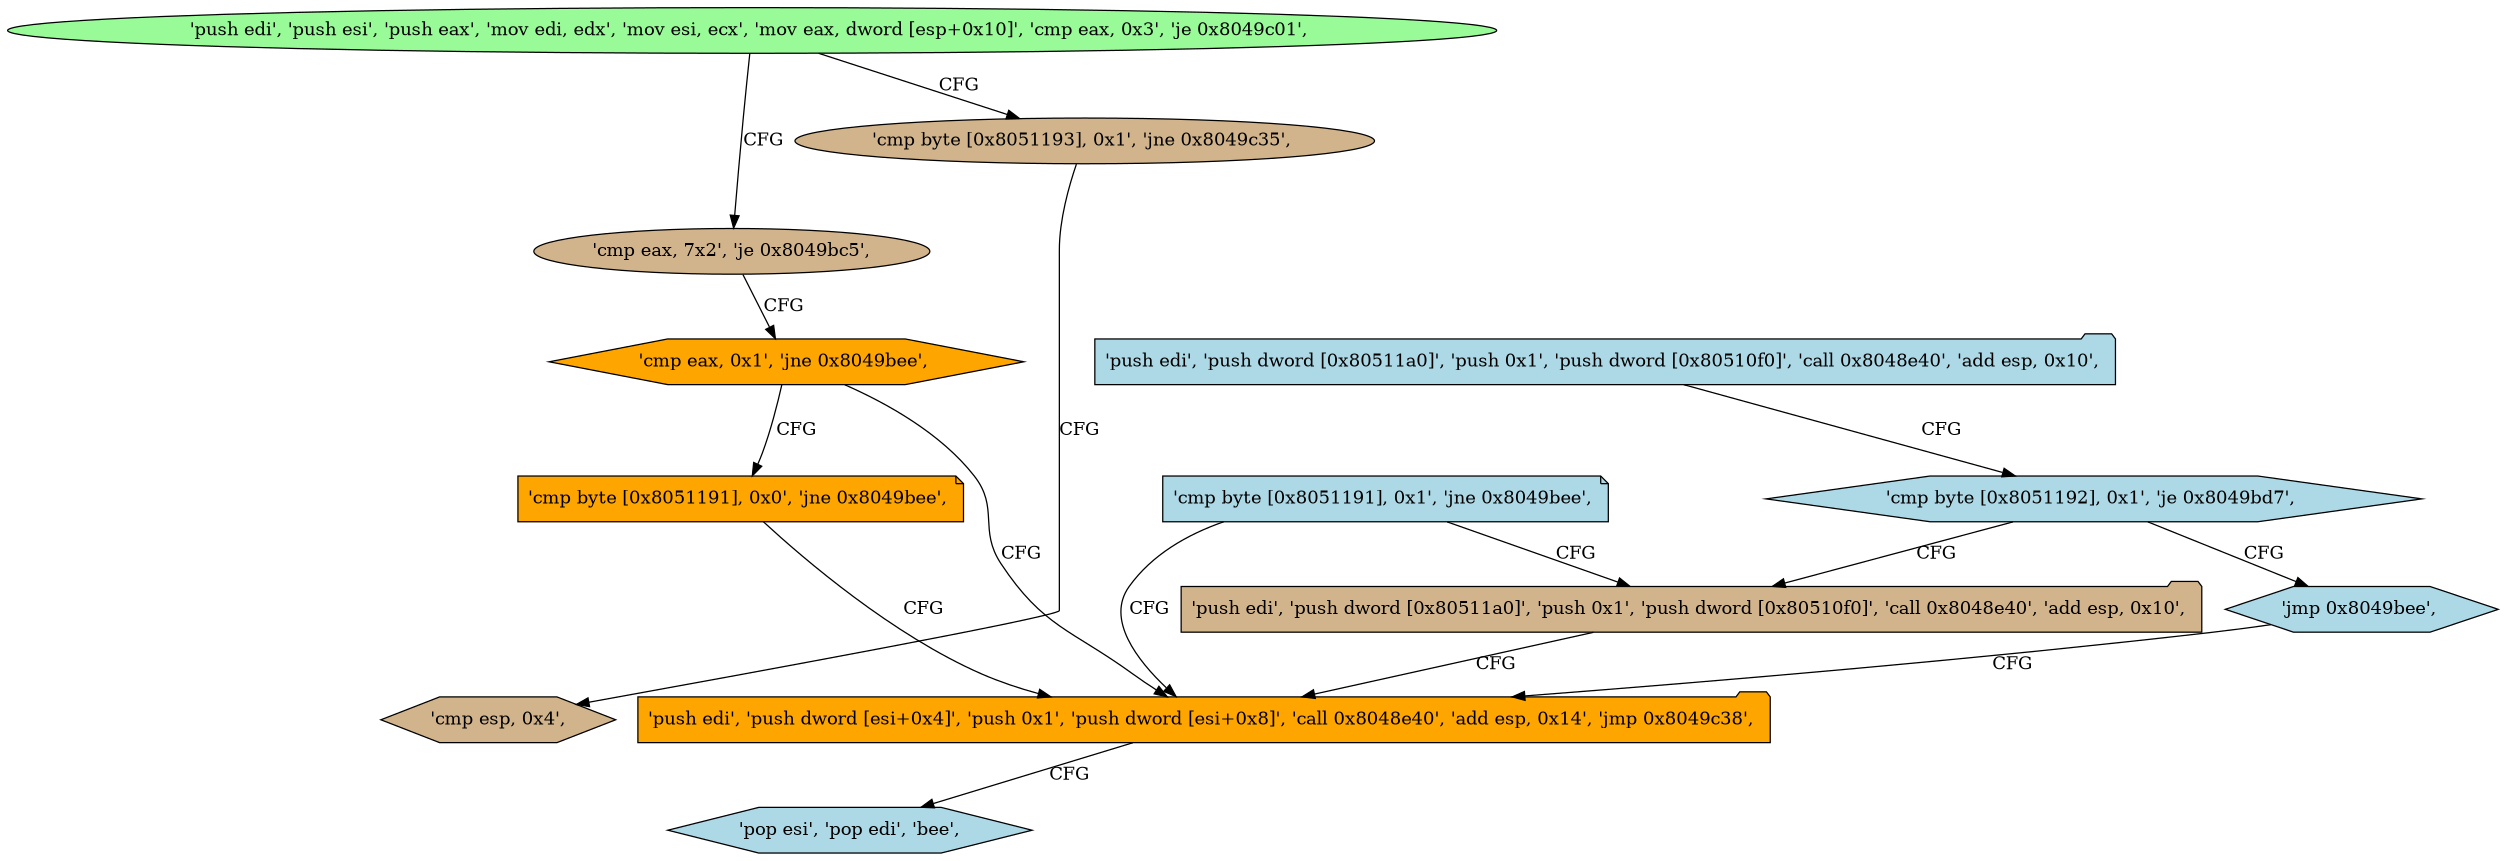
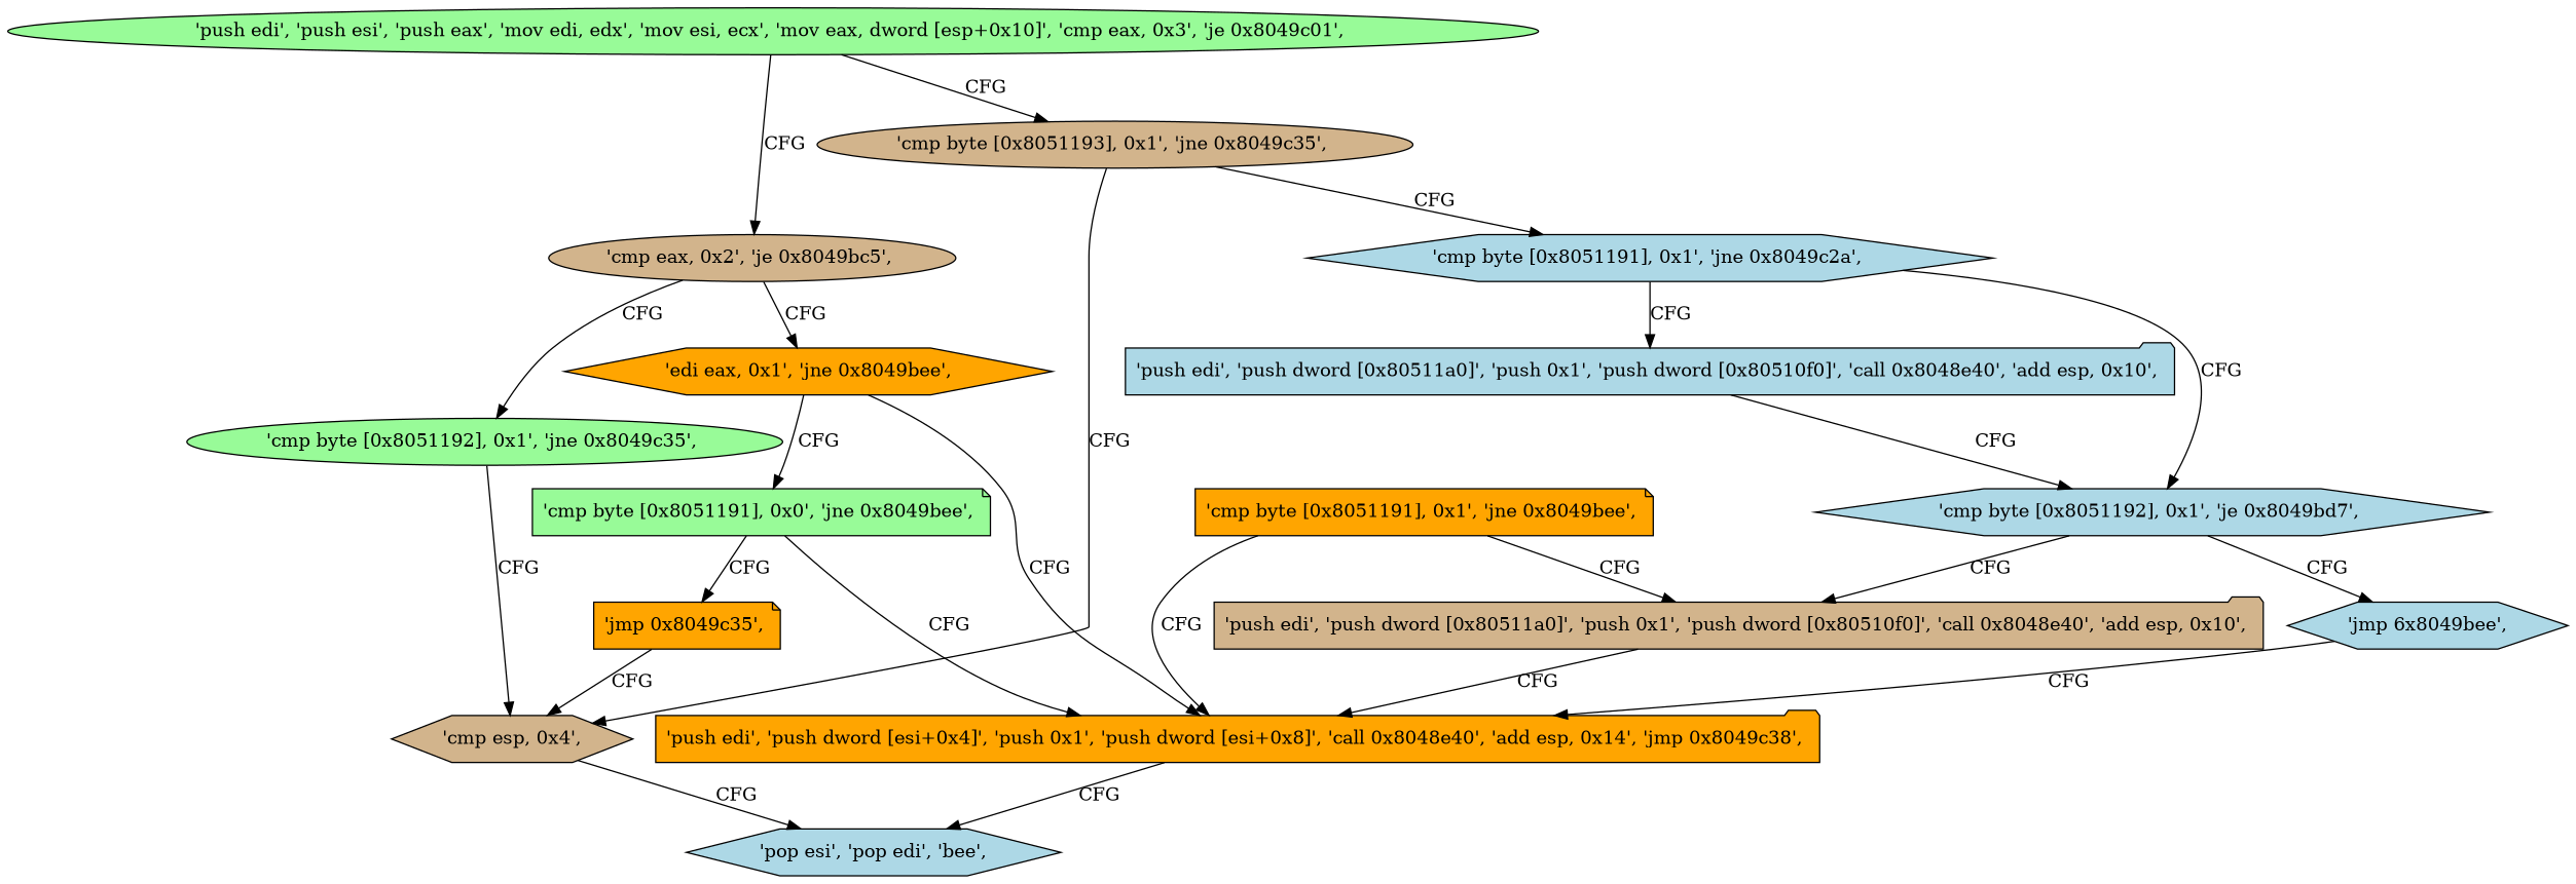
  digraph {
    node [fillcolor=lightblue shape=hexagon style=filled]
    n1 [fillcolor=palegreen label="'push edi', 'push esi', 'push eax', 'mov edi, edx', 'mov esi, ecx', 'mov eax, dword [esp+0x10]', 'cmp eax, 0x3', 'je 0x8049c01', " shape=ellipse]
    n2 [fillcolor=tan label="'cmp byte [0x8051193], 0x1', 'jne 0x8049c35', " shape=ellipse]
-   n3 [fillcolor=tan label="'cmp eax, 7x2', 'je 0x8049bc5'," shape=ellipse]
+   n3 [fillcolor=tan label="'cmp eax, 0x2', 'je 0x8049bc5', " shape=ellipse]
    n4 [fillcolor=tan label="'cmp esp, 0x4',"]
-   n7 [fillcolor=orange label="'cmp eax, 0x1', 'jne 0x8049bee', "]
+   n5 [label="'cmp byte [0x8051191], 0x1', 'jne 0x8049c2a', "]
+   n6 [fillcolor=palegreen label="'cmp byte [0x8051192], 0x1', 'jne 0x8049c35', " shape=ellipse]
+   n7 [fillcolor=orange label="'edi eax, 0x1', 'jne 0x8049bee',"]
    n8 [label="'pop esi', 'pop edi', 'bee',"]
    n9 [label="'cmp byte [0x8051192], 0x1', 'je 0x8049bd7', "]
    n10 [label="'push edi', 'push dword [0x80511a0]', 'push 0x1', 'push dword [0x80510f0]', 'call 0x8048e40', 'add esp, 0x10', " shape=folder]
    n11 [fillcolor=orange label="'push edi', 'push dword [esi+0x4]', 'push 0x1', 'push dword [esi+0x8]', 'call 0x8048e40', 'add esp, 0x14', 'jmp 0x8049c38', " shape=folder]
-   n12 [fillcolor=orange label="'cmp byte [0x8051191], 0x0', 'jne 0x8049bee', " shape=note]
+   n12 [fillcolor=palegreen label="'cmp byte [0x8051191], 0x0', 'jne 0x8049bee', " shape=note]
    n13 [fillcolor=tan label="'push edi', 'push dword [0x80511a0]', 'push 0x1', 'push dword [0x80510f0]', 'call 0x8048e40', 'add esp, 0x10', " shape=folder]
-   n14 [label="'jmp 0x8049bee', "]
-   n15 [label="'cmp byte [0x8051191], 0x1', 'jne 0x8049bee', " shape=note]
+   n14 [label="'jmp 6x8049bee',"]
+   n15 [fillcolor=orange label="'cmp byte [0x8051191], 0x1', 'jne 0x8049bee', " shape=note]
+   n16 [fillcolor=orange label="'jmp 0x8049c35', " shape=note]
    n1 -> n2 [label=CFG]
    n1 -> n3 [label=CFG]
    n2 -> n4 [label=CFG]
+   n2 -> n5 [label=CFG]
+   n3 -> n6 [label=CFG]
    n3 -> n7 [label=CFG]
+   n4 -> n8 [label=CFG]
+   n5 -> n9 [label=CFG]
+   n5 -> n10 [label=CFG]
+   n6 -> n4 [label=CFG]
    n7 -> n11 [label=CFG]
    n7 -> n12 [label=CFG]
    n9 -> n13 [label=CFG]
    n9 -> n14 [label=CFG]
    n10 -> n9 [label=CFG]
    n11 -> n8 [label=CFG]
    n12 -> n11 [label=CFG]
+   n12 -> n16 [label=CFG]
    n13 -> n11 [label=CFG]
    n14 -> n11 [label=CFG]
    n15 -> n11 [label=CFG]
    n15 -> n13 [label=CFG]
+   n16 -> n4 [label=CFG]
  }
